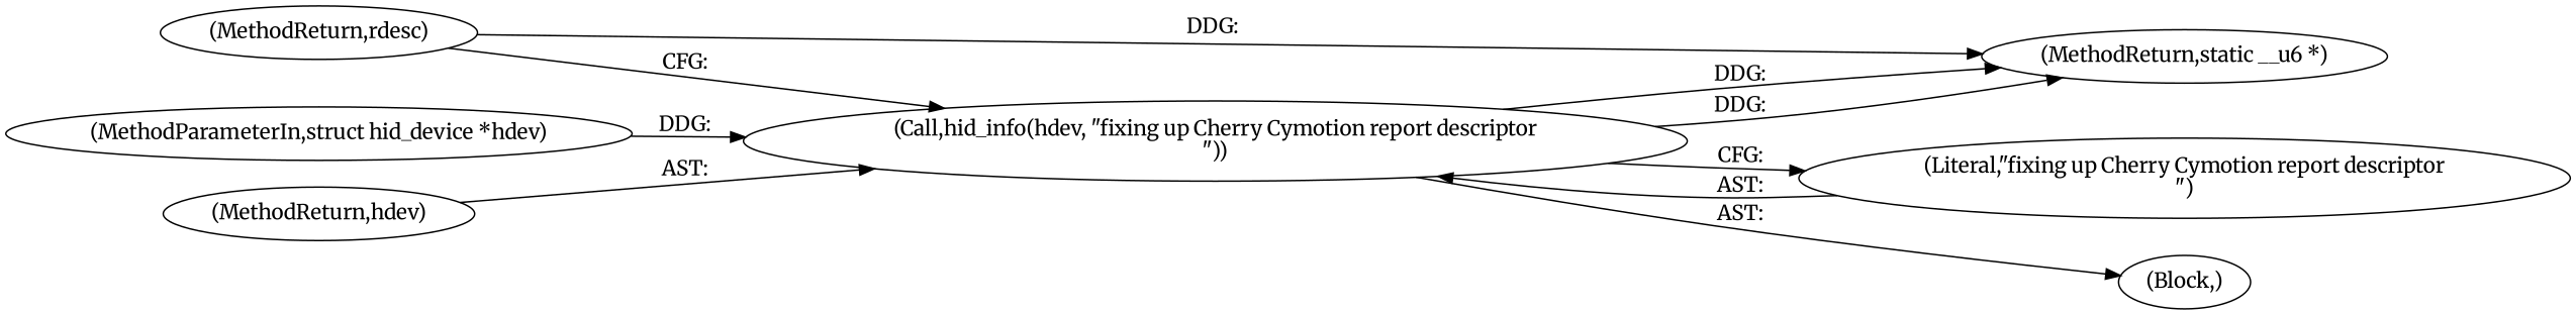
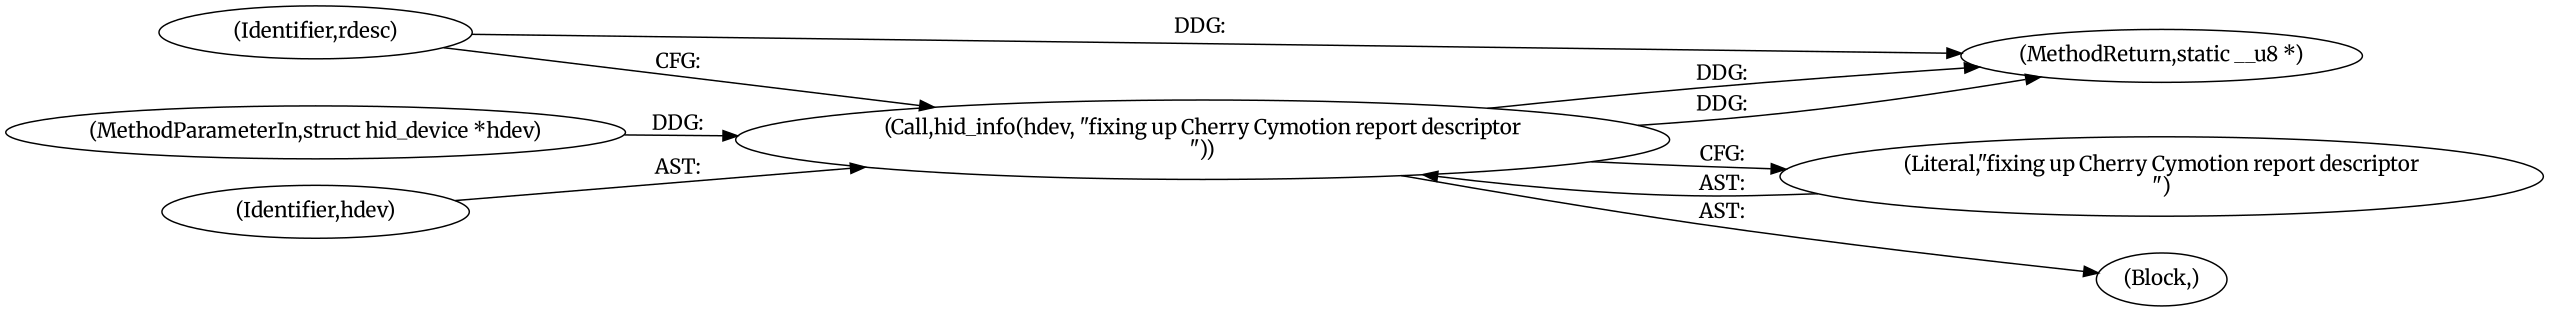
  digraph {
    fontname=Merriweather
    rankdir=LR
    node [fontname=Merriweather]
    edge [fontname=Merriweather]
    n1 [label="(Call,hid_info(hdev, \"fixing up Cherry Cymotion report descriptor\n\"))"]
-   n2 [label="(MethodReturn,static __u6 *)"]
+   n2 [label="(MethodReturn,static __u8 *)"]
    n3 [label="(Literal,\"fixing up Cherry Cymotion report descriptor\n\")"]
    n4 [label="(Block,)"]
    n5 [label="(MethodParameterIn,struct hid_device *hdev)"]
-   n6 [label="(MethodReturn,hdev)"]
-   n7 [label="(MethodReturn,rdesc)"]
+   n6 [label="(Identifier,hdev)"]
+   n7 [label="(Identifier,rdesc)"]
    n1 -> n2 [label="DDG: "]
    n1 -> n2 [label="DDG: "]
    n1 -> n3 [label="CFG: "]
    n1 -> n4 [label="AST: "]
    n3 -> n1 [label="AST: "]
    n5 -> n1 [label="DDG: "]
    n6 -> n1 [label="AST: "]
    n7 -> n1 [label="CFG: "]
    n7 -> n2 [label="DDG: "]
  }
